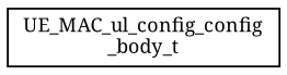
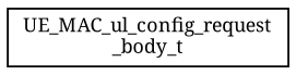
  digraph {
    rankdir=LR
    fontname="Noto Serif"
-   n1 [color=black fillcolor=white fontname="Noto Serif" fontsize=10 height=0.2 label="UE_MAC_ul_config_config\l_body_t" shape=record style=filled width=0.4]
+   n1 [color=black fillcolor=white fontname="Noto Serif" fontsize=10 height=0.2 label="UE_MAC_ul_config_request\l_body_t" shape=record style=filled width=0.4]
  }
